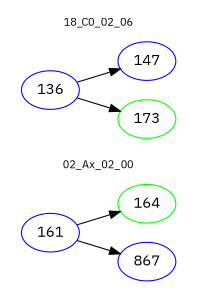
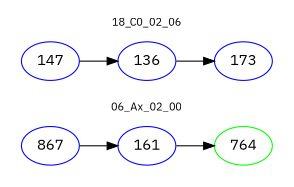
  digraph {
    fontname="IBM Plex Sans"
    rankdir=LR
    node [color=blue fontname="IBM Plex Sans"]
    edge [color=black fontname="IBM Plex Sans"]
    n1 [label=161]
    n2 [label=867]
-   n3 [color=green label=164]
+   n3 [color=green label=764]
    n4 [label=136]
-   n5 [color=green label=173]
+   n5 [label=173]
    n6 [label=147]
    subgraph cluster_1 {
      color=white
      fontsize=10
-     label="02_Ax_02_00"
+     label="06_Ax_02_00"
      n1
      n2
      n3
    }
    subgraph cluster_2 {
      color=white
      fontsize=10
      label="18_C0_02_06"
      n4
      n5
      n6
    }
-   n1 -> n2
+   n2 -> n1
    n1 -> n3
    n4 -> n5
-   n4 -> n6
+   n6 -> n4
  }
